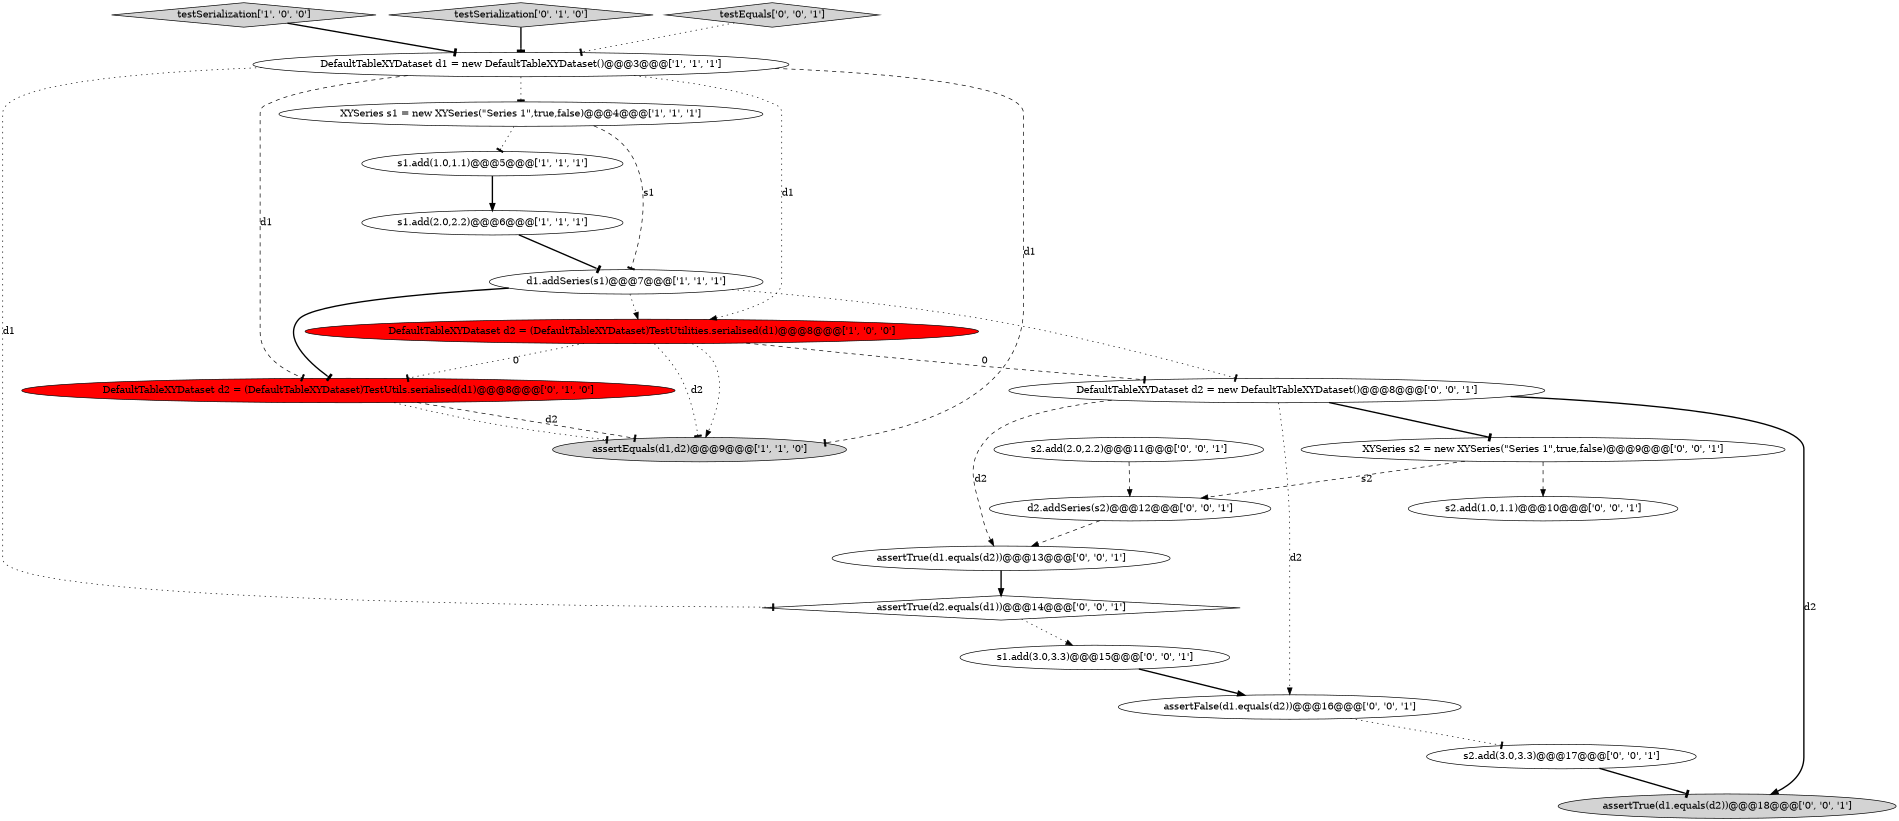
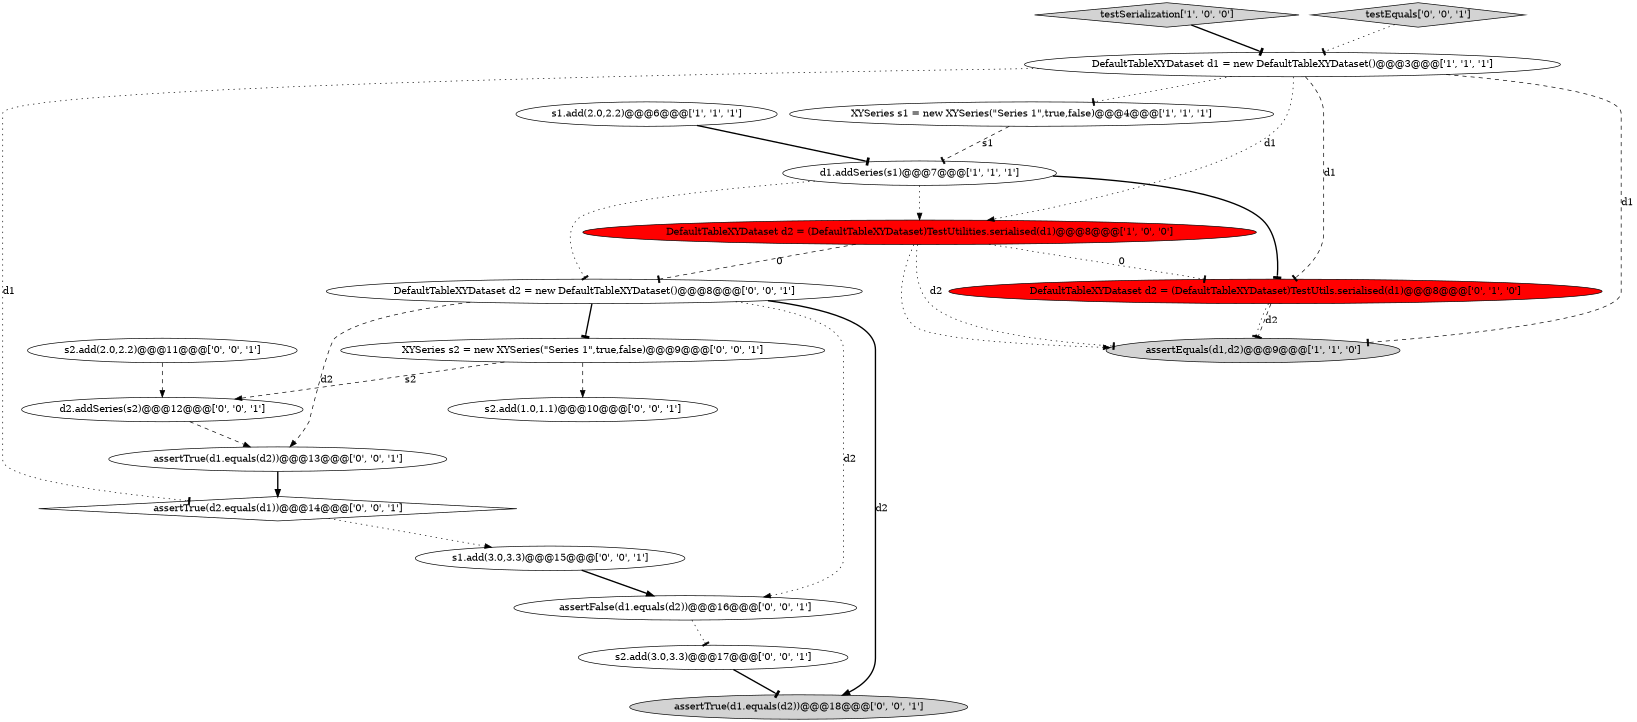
  digraph {
    node [fillcolor=white shape=ellipse style=filled]
    edge [arrowhead=tee style=dotted]
    n1 [label="s1.add(3.0,3.3)@@@15@@@['0', '0', '1']"]
    n2 [label="assertFalse(d1.equals(d2))@@@16@@@['0', '0', '1']"]
    n3 [label="s2.add(3.0,3.3)@@@17@@@['0', '0', '1']"]
    n4 [fillcolor=lightgray label="testSerialization['1', '0', '0']" shape=diamond]
    n5 [label="DefaultTableXYDataset d1 = new DefaultTableXYDataset()@@@3@@@['1', '1', '1']"]
    n6 [fillcolor=lightgray label="assertEquals(d1,d2)@@@9@@@['1', '1', '0']"]
    n7 [fillcolor=red label="DefaultTableXYDataset d2 = (DefaultTableXYDataset)TestUtils.serialised(d1)@@@8@@@['0', '1', '0']"]
    n8 [label="XYSeries s1 = new XYSeries(\"Series 1\",true,false)@@@4@@@['1', '1', '1']"]
    n9 [label="assertTrue(d2.equals(d1))@@@14@@@['0', '0', '1']" shape=diamond]
    n10 [fillcolor=red label="DefaultTableXYDataset d2 = (DefaultTableXYDataset)TestUtilities.serialised(d1)@@@8@@@['1', '0', '0']"]
-   n11 [label="s1.add(1.0,1.1)@@@5@@@['1', '1', '1']"]
    n12 [label="d1.addSeries(s1)@@@7@@@['1', '1', '1']"]
    n13 [label="DefaultTableXYDataset d2 = new DefaultTableXYDataset()@@@8@@@['0', '0', '1']"]
    n14 [label="assertTrue(d1.equals(d2))@@@13@@@['0', '0', '1']"]
    n15 [label="XYSeries s2 = new XYSeries(\"Series 1\",true,false)@@@9@@@['0', '0', '1']"]
    n16 [label="d2.addSeries(s2)@@@12@@@['0', '0', '1']"]
    n17 [label="s2.add(1.0,1.1)@@@10@@@['0', '0', '1']"]
-   n18 [fillcolor=lightgray label="testSerialization['0', '1', '0']" shape=diamond]
    n19 [label="s1.add(2.0,2.2)@@@6@@@['1', '1', '1']"]
    n20 [fillcolor=lightgray label="assertTrue(d1.equals(d2))@@@18@@@['0', '0', '1']"]
    n21 [label="s2.add(2.0,2.2)@@@11@@@['0', '0', '1']"]
    n22 [fillcolor=lightgray label="testEquals['0', '0', '1']" shape=diamond]
    n1 -> n2 [arrowhead=normal style=bold]
    n2 -> n3
    n3 -> n20 [style=bold]
    n4 -> n5 [style=bold]
    n5 -> n6 [label=d1 style=dashed]
    n5 -> n7 [label=d1 style=dashed]
    n5 -> n8
    n5 -> n9 [label=d1]
    n5 -> n10 [arrowhead=normal label=d1]
    n7 -> n6 [label=d2 style=dashed]
    n7 -> n6
-   n8 -> n11
    n8 -> n12 [label=s1 style=dashed]
    n9 -> n1 [arrowhead=normal]
    n10 -> n6 [arrowhead=normal]
    n10 -> n6 [label=d2]
    n10 -> n7 [label=0]
    n10 -> n13 [label=0 style=dashed]
-   n11 -> n19 [arrowhead=normal style=bold]
    n12 -> n7 [style=bold]
    n12 -> n10 [arrowhead=normal]
    n12 -> n13
    n13 -> n2 [arrowhead=normal label=d2]
    n13 -> n14 [arrowhead=normal label=d2 style=dashed]
    n13 -> n15 [style=bold]
    n13 -> n20 [arrowhead=normal label=d2 style=bold]
    n14 -> n9 [arrowhead=normal style=bold]
    n15 -> n16 [arrowhead=normal label=s2 style=dashed]
    n15 -> n17 [arrowhead=normal style=dashed]
    n16 -> n14 [arrowhead=normal style=dashed]
-   n18 -> n5 [style=bold]
    n19 -> n12 [style=bold]
    n21 -> n16 [arrowhead=normal style=dashed]
    n22 -> n5
  }
